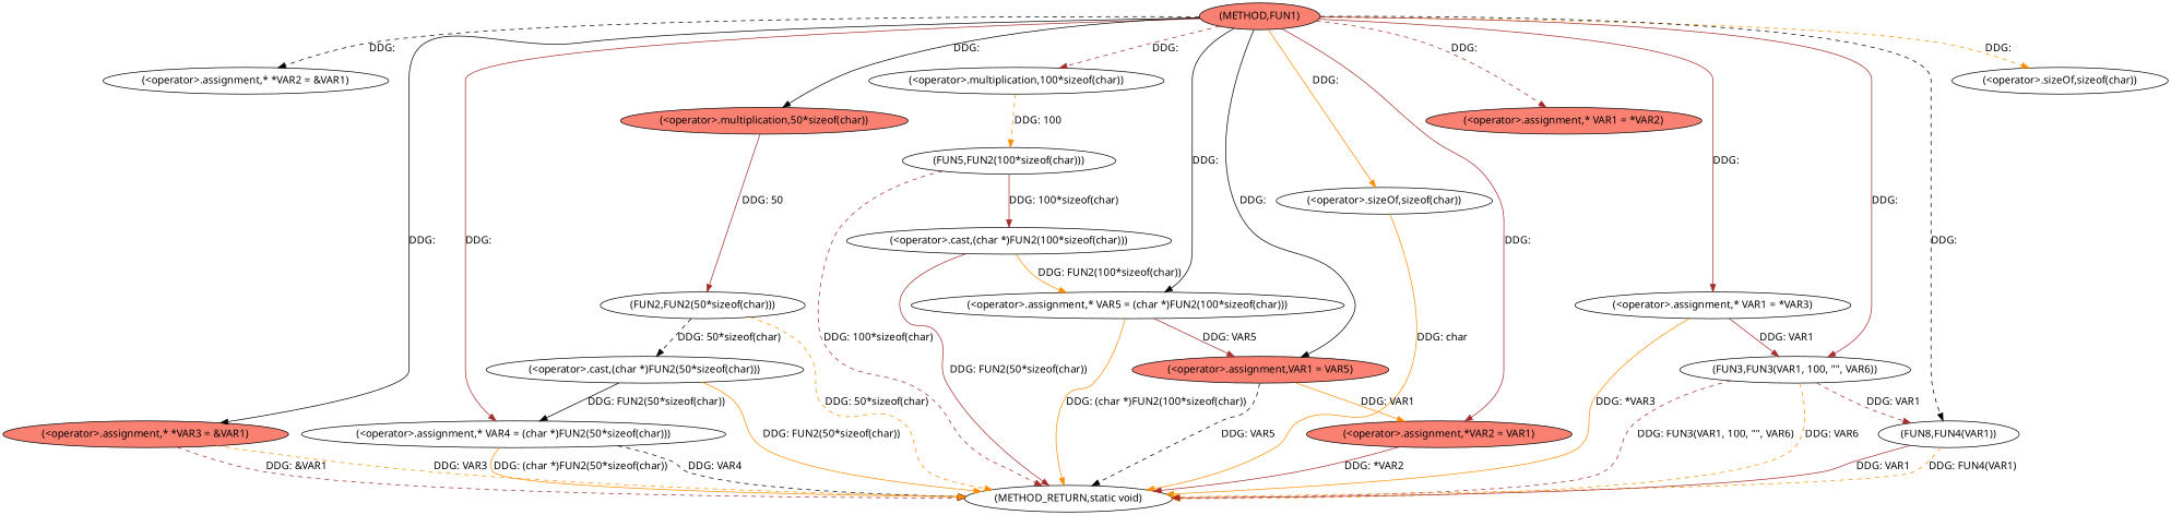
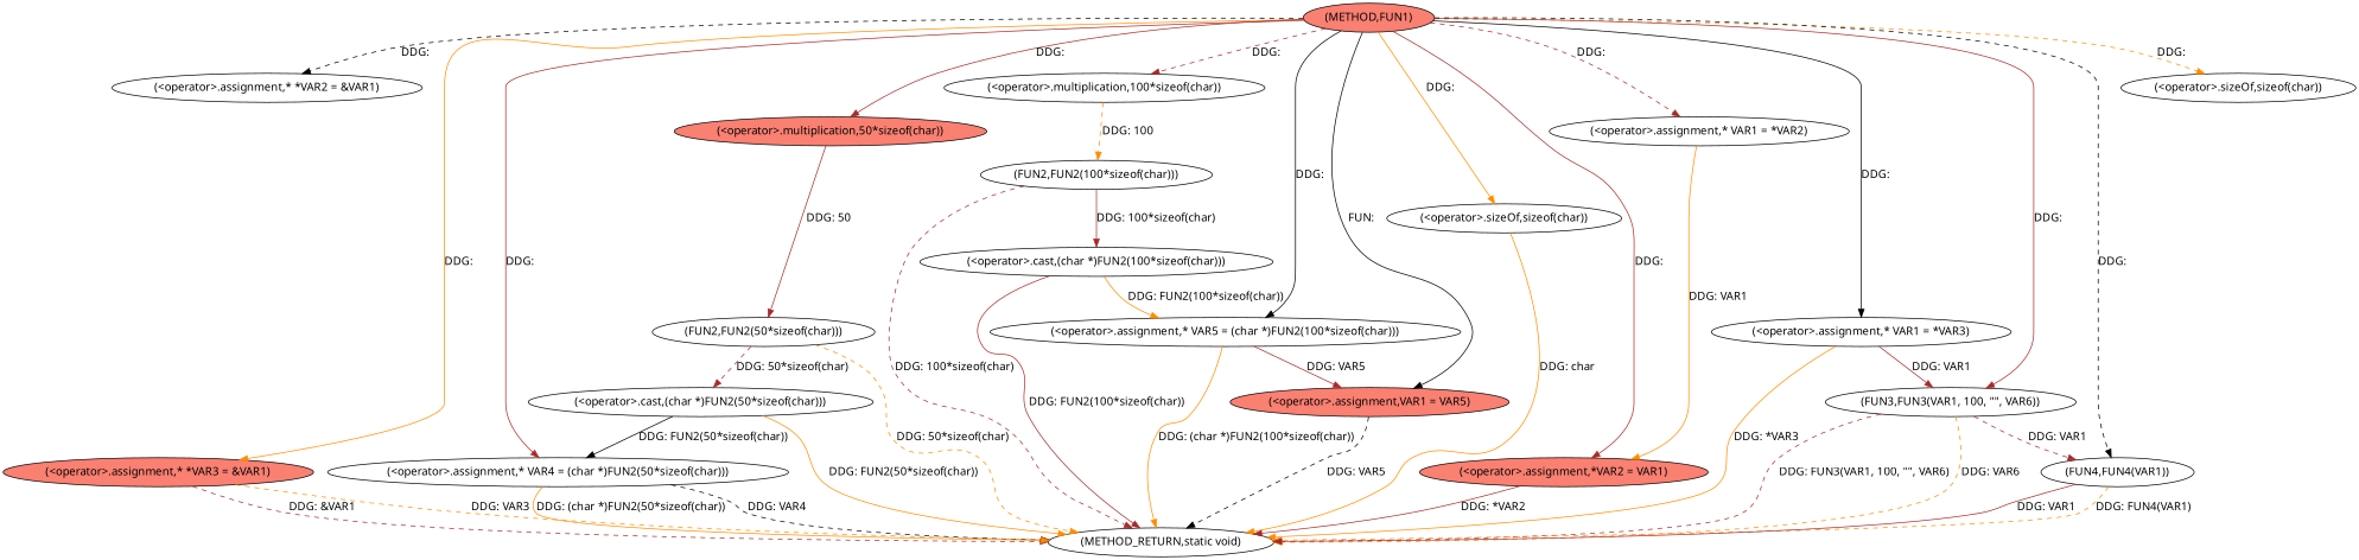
  digraph {
    fontname="Noto Sans"
    node [fillcolor=white fontname="Noto Sans" style=filled]
    edge [color=brown fontname="Noto Sans" style=solid]
    n1 [fillcolor=salmon label="(METHOD,FUN1)"]
    n2 [label="(<operator>.assignment,* *VAR2 = &VAR1)"]
    n3 [fillcolor=salmon label="(<operator>.assignment,* *VAR3 = &VAR1)"]
    n4 [label="(<operator>.assignment,* VAR4 = (char *)FUN2(50*sizeof(char)))"]
    n5 [fillcolor=salmon label="(<operator>.multiplication,50*sizeof(char))"]
    n6 [label="(<operator>.sizeOf,sizeof(char))"]
    n7 [label="(<operator>.assignment,* VAR5 = (char *)FUN2(100*sizeof(char)))"]
    n8 [label="(<operator>.multiplication,100*sizeof(char))"]
    n9 [label="(<operator>.sizeOf,sizeof(char))"]
-   n10 [fillcolor=salmon label="(<operator>.assignment,* VAR1 = *VAR2)"]
+   n10 [label="(<operator>.assignment,* VAR1 = *VAR2)"]
    n11 [fillcolor=salmon label="(<operator>.assignment,VAR1 = VAR5)"]
    n12 [fillcolor=salmon label="(<operator>.assignment,*VAR2 = VAR1)"]
    n13 [label="(<operator>.assignment,* VAR1 = *VAR3)"]
    n14 [label="(FUN3,FUN3(VAR1, 100, \"\", VAR6))"]
-   n15 [label="(FUN8,FUN4(VAR1))"]
+   n15 [label="(FUN4,FUN4(VAR1))"]
    n16 [label="(METHOD_RETURN,static void)"]
    n17 [label="(FUN2,FUN2(50*sizeof(char)))"]
-   n18 [label="(FUN5,FUN2(100*sizeof(char)))"]
+   n18 [label="(FUN2,FUN2(100*sizeof(char)))"]
    n19 [label="(<operator>.cast,(char *)FUN2(50*sizeof(char)))"]
    n20 [label="(<operator>.cast,(char *)FUN2(100*sizeof(char)))"]
    n1 -> n2 [color=black label="DDG: " style=dashed]
-   n1 -> n3 [color=black label="DDG: "]
+   n1 -> n3 [color=darkorange label="DDG: "]
    n1 -> n4 [label="DDG: "]
-   n1 -> n5 [color=black label="DDG: "]
+   n1 -> n5 [label="DDG: "]
    n1 -> n6 [color=darkorange label="DDG: " style=dashed]
    n1 -> n7 [color=black label="DDG: "]
    n1 -> n8 [label="DDG: " style=dashed]
    n1 -> n9 [color=darkorange label="DDG: "]
    n1 -> n10 [label="DDG: " style=dashed]
-   n1 -> n11 [color=black label="DDG: "]
+   n1 -> n11 [color=black label="FUN: "]
    n1 -> n12 [label="DDG: "]
-   n1 -> n13 [label="DDG: "]
+   n1 -> n13 [color=black label="DDG: "]
    n1 -> n14 [label="DDG: "]
    n1 -> n15 [color=black label="DDG: " style=dashed]
    n3 -> n16 [color=darkorange label="DDG: VAR3" style=dashed]
    n3 -> n16 [label="DDG: &VAR1" style=dashed]
    n4 -> n16 [color=black label="DDG: VAR4" style=dashed]
    n4 -> n16 [color=darkorange label="DDG: (char *)FUN2(50*sizeof(char))"]
    n5 -> n17 [label="DDG: 50"]
    n7 -> n11 [label="DDG: VAR5"]
    n7 -> n16 [color=darkorange label="DDG: (char *)FUN2(100*sizeof(char))"]
    n8 -> n18 [color=darkorange label="DDG: 100" style=dashed]
    n9 -> n16 [color=darkorange label="DDG: char"]
-   n11 -> n12 [color=darkorange label="DDG: VAR1"]
+   n10 -> n12 [color=darkorange label="DDG: VAR1"]
    n11 -> n16 [color=black label="DDG: VAR5" style=dashed]
    n12 -> n16 [label="DDG: *VAR2"]
    n13 -> n14 [label="DDG: VAR1"]
    n13 -> n16 [color=darkorange label="DDG: *VAR3"]
    n14 -> n15 [label="DDG: VAR1" style=dashed]
    n14 -> n16 [label="DDG: FUN3(VAR1, 100, \"\", VAR6)" style=dashed]
    n14 -> n16 [color=darkorange label="DDG: VAR6" style=dashed]
    n15 -> n16 [color=darkorange label="DDG: FUN4(VAR1)" style=dashed]
    n15 -> n16 [label="DDG: VAR1"]
    n17 -> n16 [color=darkorange label="DDG: 50*sizeof(char)" style=dashed]
-   n17 -> n19 [color=black label="DDG: 50*sizeof(char)" style=dashed]
+   n17 -> n19 [label="DDG: 50*sizeof(char)" style=dashed]
    n18 -> n16 [label="DDG: 100*sizeof(char)" style=dashed]
    n18 -> n20 [label="DDG: 100*sizeof(char)"]
    n19 -> n4 [color=black label="DDG: FUN2(50*sizeof(char))"]
    n19 -> n16 [color=darkorange label="DDG: FUN2(50*sizeof(char))"]
    n20 -> n7 [color=darkorange label="DDG: FUN2(100*sizeof(char))"]
-   n20 -> n16 [label="DDG: FUN2(50*sizeof(char))"]
+   n20 -> n16 [label="DDG: FUN2(100*sizeof(char))"]
  }
